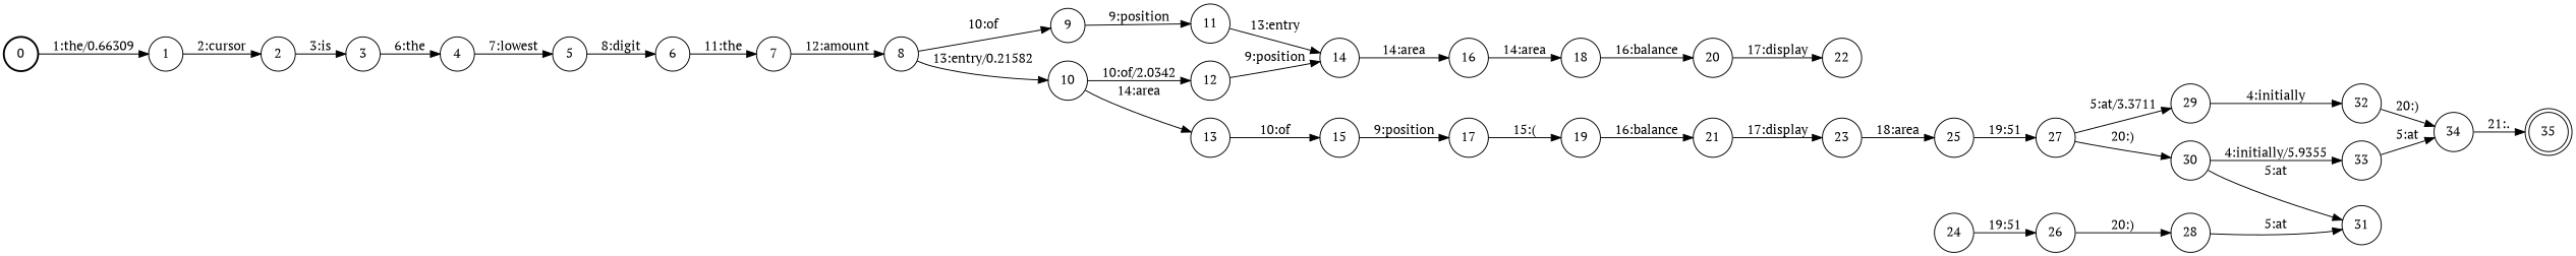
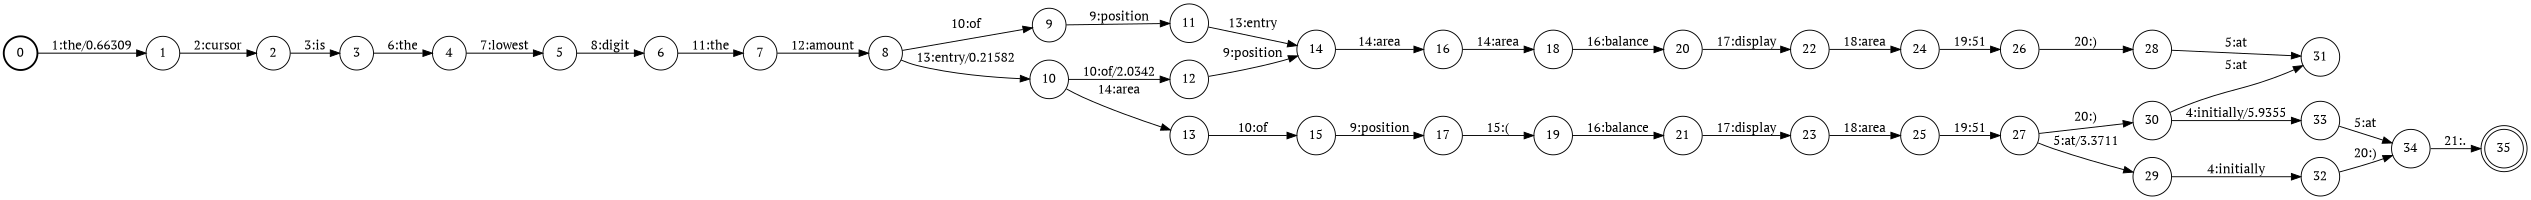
  digraph {
    fontname="PT Serif"
    nodesep=0.25
    rankdir=LR
    ranksep=0.4
    node [fontname="PT Serif" fontsize=14 shape=circle style=solid]
    edge [fontname="PT Serif" fontsize=14]
    n1 [label=0 style=bold]
    n2 [label=1]
    n3 [label=2]
    n4 [label=3]
    n5 [label=4]
    n6 [label=5]
    n7 [label=6]
    n8 [label=7]
    n9 [label=8]
    n10 [label=9]
    n11 [label=10]
    n12 [label=11]
    n13 [label=12]
    n14 [label=13]
    n15 [label=14]
    n16 [label=15]
    n17 [label=16]
    n18 [label=17]
    n19 [label=18]
    n20 [label=19]
    n21 [label=20]
    n22 [label=21]
    n23 [label=22]
    n24 [label=23]
    n25 [label=24]
    n26 [label=25]
    n27 [label=26]
    n28 [label=27]
    n29 [label=28]
    n30 [label=29]
    n31 [label=30]
    n32 [label=31]
    n33 [label=32]
    n34 [label=33]
    n35 [label=34]
    n36 [label=35 shape=doublecircle]
    n1 -> n2 [label="1:the/0.66309"]
    n2 -> n3 [label="2:cursor"]
    n3 -> n4 [label="3:is"]
    n4 -> n5 [label="6:the"]
    n5 -> n6 [label="7:lowest"]
    n6 -> n7 [label="8:digit"]
    n7 -> n8 [label="11:the"]
    n8 -> n9 [label="12:amount"]
    n9 -> n10 [label="10:of"]
    n9 -> n11 [label="13:entry/0.21582"]
    n10 -> n12 [label="9:position"]
    n11 -> n13 [label="10:of/2.0342"]
    n11 -> n14 [label="14:area"]
    n12 -> n15 [label="13:entry"]
    n13 -> n15 [label="9:position"]
    n14 -> n16 [label="10:of"]
    n15 -> n17 [label="14:area"]
    n16 -> n18 [label="9:position"]
    n17 -> n19 [label="14:area"]
    n18 -> n20 [label="15:("]
    n19 -> n21 [label="16:balance"]
    n20 -> n22 [label="16:balance"]
    n21 -> n23 [label="17:display"]
    n22 -> n24 [label="17:display"]
+   n23 -> n25 [label="18:area"]
    n24 -> n26 [label="18:area"]
    n25 -> n27 [label="19:51"]
    n26 -> n28 [label="19:51"]
    n27 -> n29 [label="20:)"]
    n28 -> n30 [label="5:at/3.3711"]
    n28 -> n31 [label="20:)"]
    n29 -> n32 [label="5:at"]
    n30 -> n33 [label="4:initially"]
    n31 -> n32 [label="5:at"]
    n31 -> n34 [label="4:initially/5.9355"]
    n33 -> n35 [label="20:)"]
    n34 -> n35 [label="5:at"]
    n35 -> n36 [label="21:."]
  }
